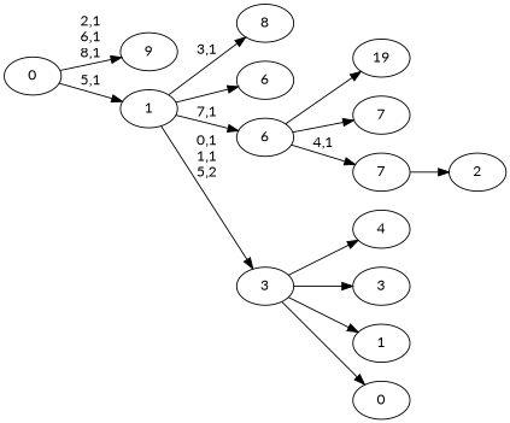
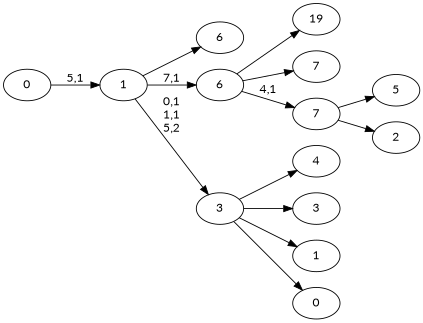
  digraph {
    fontname=Lato
    rankdir=LR
    node [fontname=Lato]
    edge [fontname=Lato]
    n1 [label=19]
-   n2 [label=9]
-   n3 [label=8]
    n4 [label=7]
    n5 [label=6]
+   n6 [label=5]
    n7 [label=4]
    n8 [label=3]
    n9 [label=2]
    7
    6
    n12 [label=1]
    n13 [label=0]
    3
    1
    0
+   7 -> n6
    7 -> n9
    6 -> n1
    6 -> n4
    6 -> 7 [label="4,1"]
    3 -> n7
    3 -> n8
    3 -> n12
    3 -> n13
-   1 -> n3 [label="3,1"]
    1 -> n5
    1 -> 6 [label="7,1"]
    1 -> 3 [label="0,1\n1,1\n5,2"]
-   0 -> n2 [label="2,1\n6,1\n8,1"]
    0 -> 1 [label="5,1"]
  }
